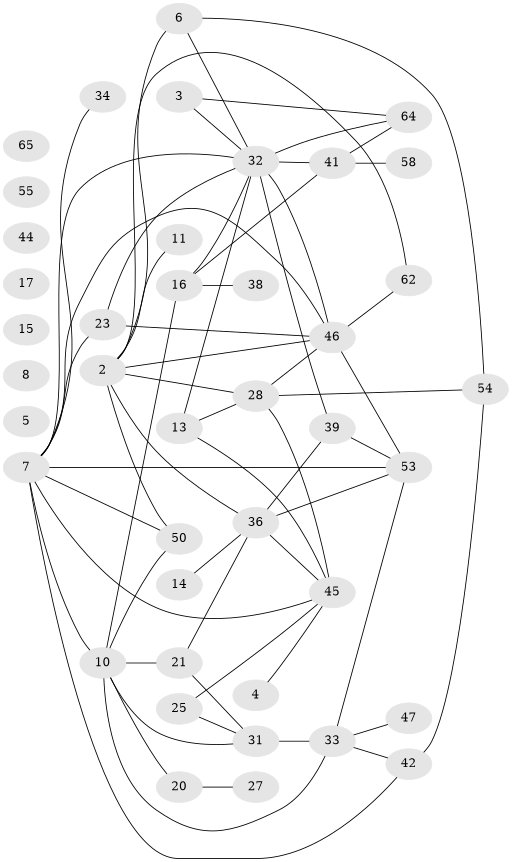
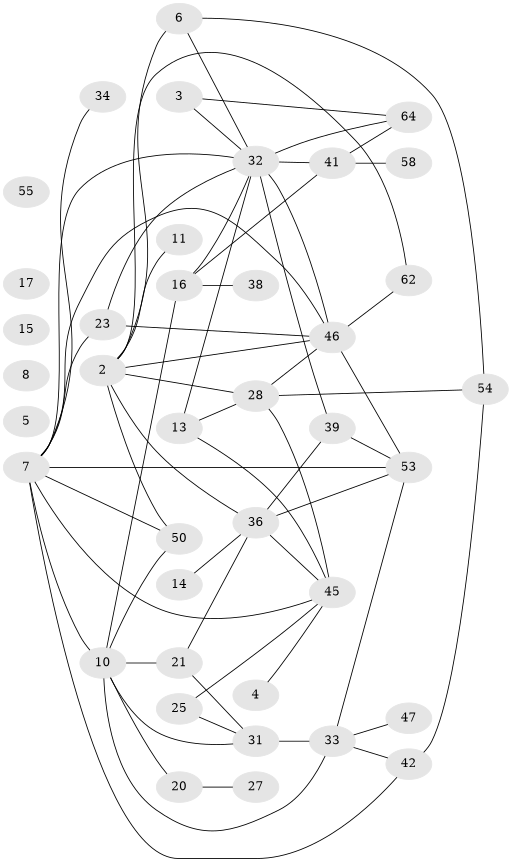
  graph {
    rankdir=LR
    node [color=gray90 style=filled]
    32 [super="+48+35"]
    46 [super="+60"]
    64 [super="+70"]
    41
    39
    2 [super="+12"]
    6 [super="+24+51"]
    28 [super="+37"]
    36 [super="+57+43"]
    50
    n11 [label=11]
    62
    54
    45
    53
    3
    4
    5
    7 [super="+68+9"]
    10 [super="+56+19"]
    23
    34
    42 [super="+69"]
    16 [super="+52+22"]
    20
    21
    31 [super="+49"]
    33 [super="+59"]
    38
    27
    8
    47
    13 [super="+26"]
    14
    15
    58
    17
    25
-   44
    55
-   65
    32 -- 46
    32 -- 64
    32 -- 41
    32 -- 39
    46 -- 62
    46 -- 53
    41 -- 64
    41 -- 58
    39 -- 53
    2 -- 46 [weight=2]
    2 -- 6
    2 -- 28
    2 -- 36 [weight=2]
    2 -- 50
    2 -- n11
    2 -- 62
    6 -- 32 [weight=2]
    6 -- 54
    28 -- 46
    28 -- 54
    28 -- 45
    36 -- 39
    36 -- 45
    36 -- 53
    3 -- 32
    3 -- 64
    4 -- 45
    7 -- 32
    7 -- 46
    7 -- 50
    7 -- 45
    7 -- 53
    7 -- 10 [weight=2]
    7 -- 23 [weight=2]
    7 -- 34
    7 -- 42
    10 -- 50
    10 -- 16
    10 -- 20
    10 -- 21
    10 -- 31
    10 -- 33
    23 -- 32
    23 -- 46
    42 -- 54
    16 -- 32
    16 -- 41
    16 -- 38
    20 -- 27
    21 -- 36 [weight=2]
    21 -- 31
    31 -- 33
    33 -- 53
    33 -- 42
    33 -- 47
    13 -- 32
    13 -- 28
    13 -- 45
    14 -- 36
    25 -- 45
    25 -- 31
  }
